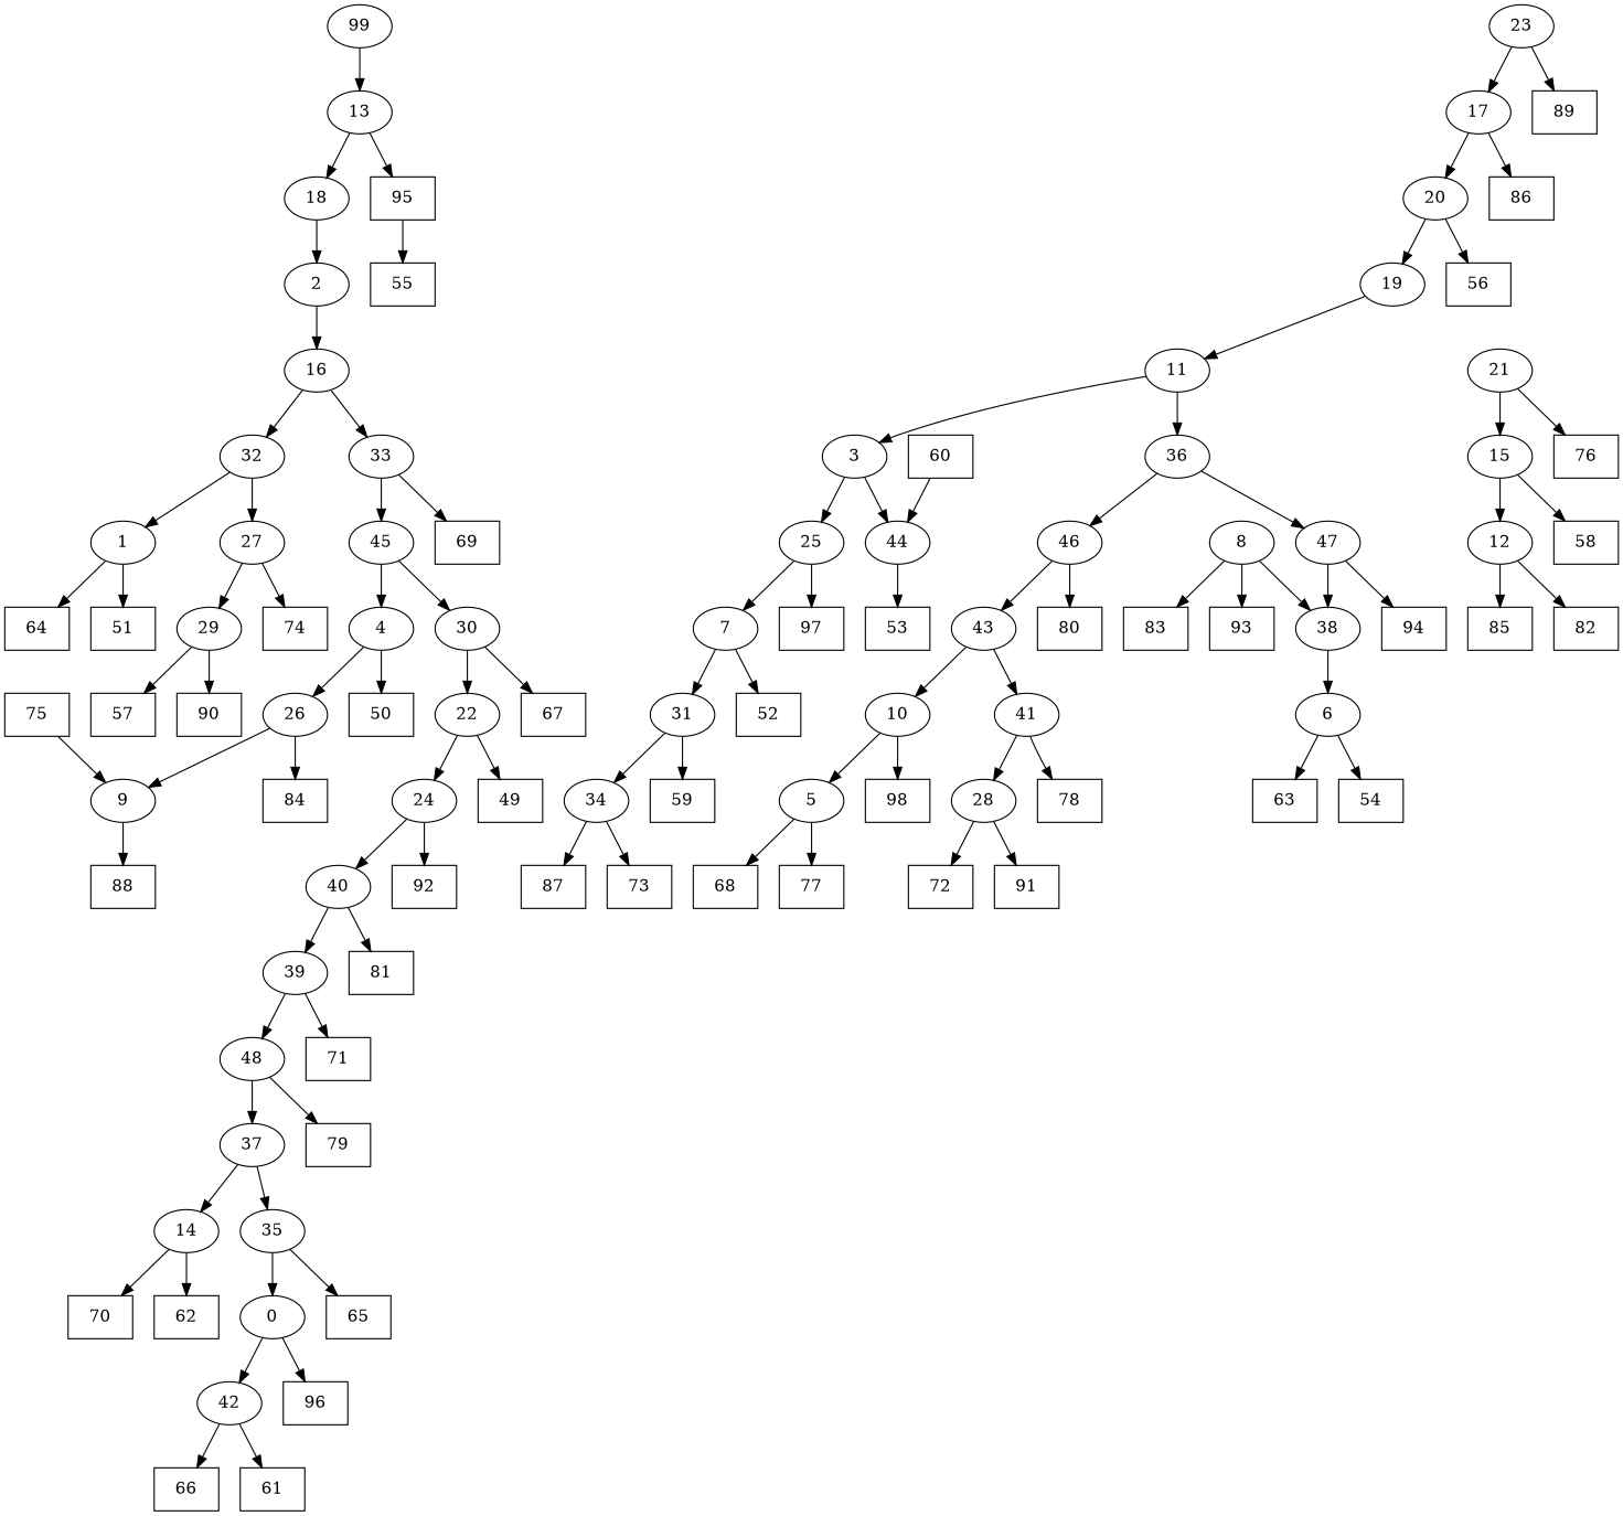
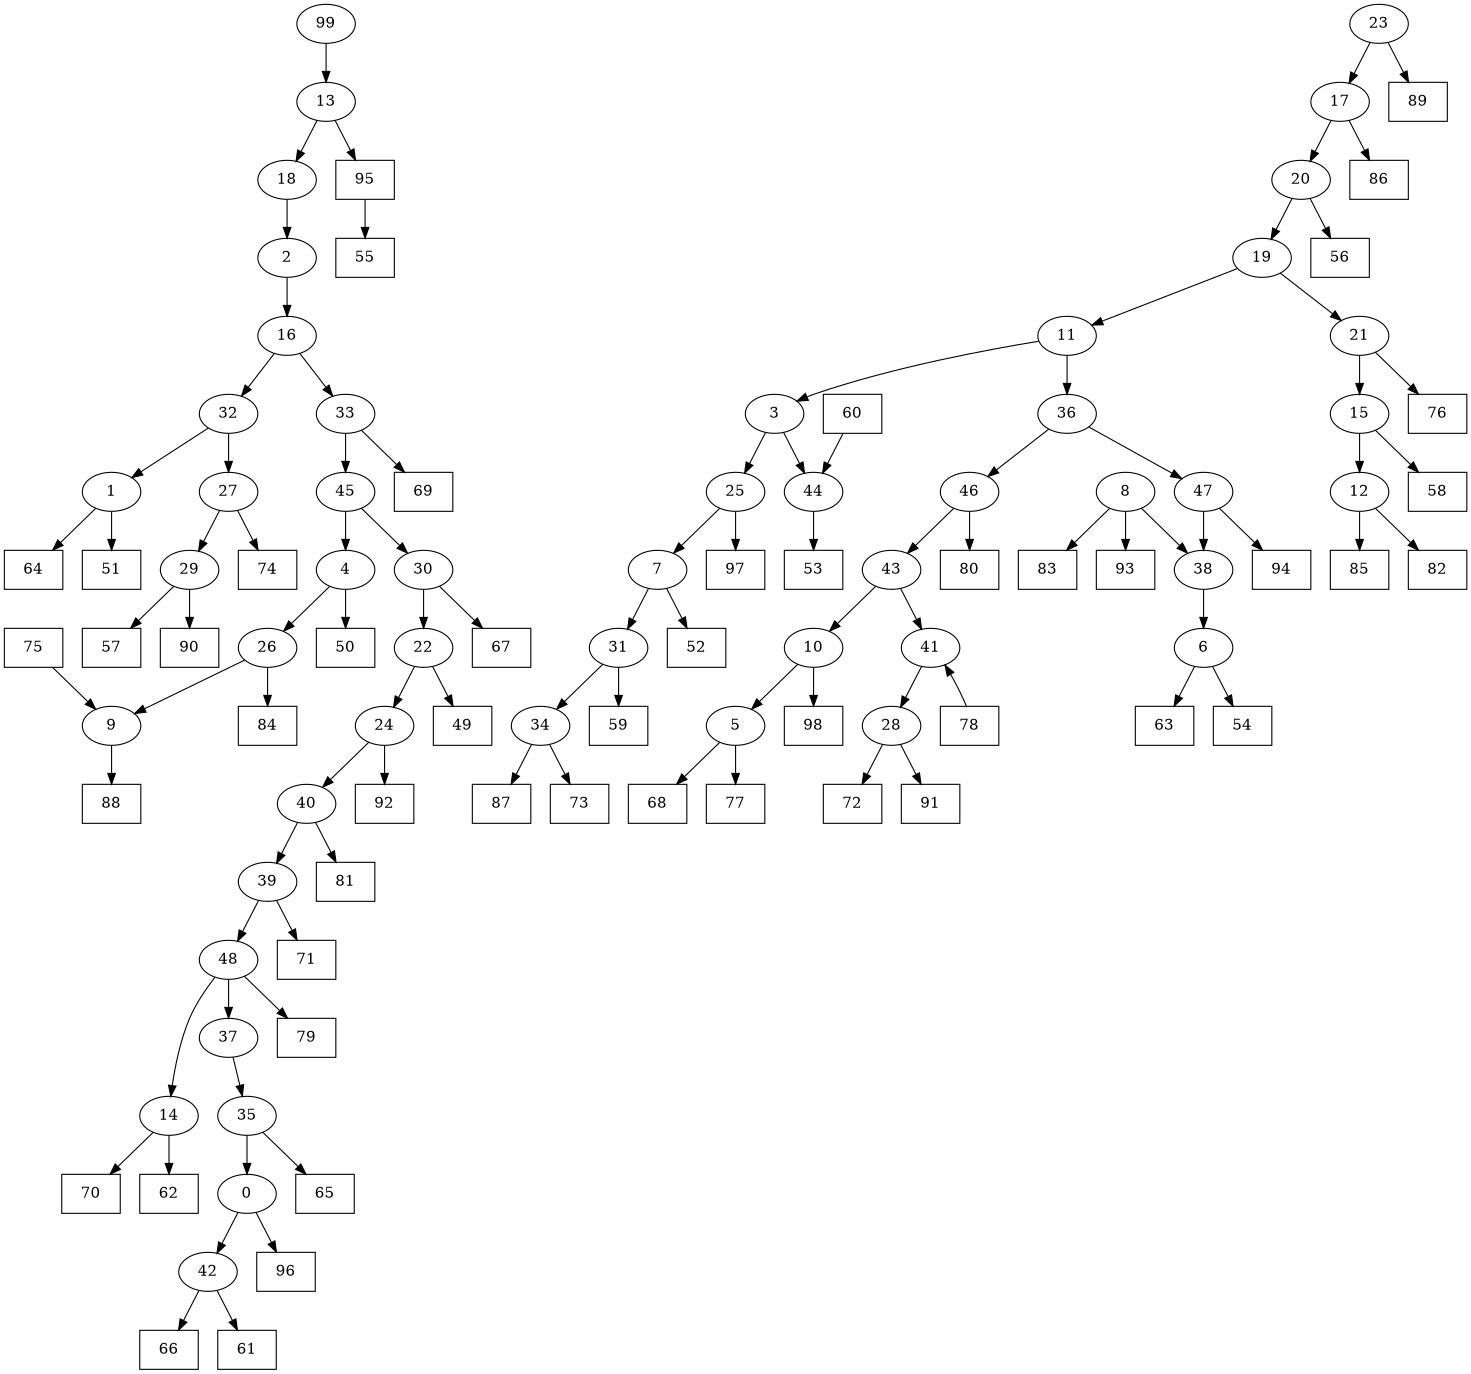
  digraph {
    n1 [label=0]
    n2 [label=42]
    n3 [label=96 shape=box]
    n4 [label=66 shape=box]
    n5 [label=61 shape=box]
    n6 [label=1]
    n7 [label=64 shape=box]
    n8 [label=51 shape=box]
    n9 [label=2]
    n10 [label=16]
    n11 [label=32]
    n12 [label=33]
    n13 [label=23]
    n14 [label=17]
    n15 [label=89 shape=box]
    n16 [label=3]
    n17 [label=25]
    n18 [label=44]
    n19 [label=7]
    n20 [label=97 shape=box]
    n21 [label=53 shape=box]
    n22 [label=4]
    n23 [label=26]
    n24 [label=50 shape=box]
    n25 [label=9]
    n26 [label=84 shape=box]
    n27 [label=5]
    n28 [label=68 shape=box]
    n29 [label=77 shape=box]
    n30 [label=6]
    n31 [label=63 shape=box]
    n32 [label=54 shape=box]
    n33 [label=31]
    n34 [label=52 shape=box]
    n35 [label=34]
    n36 [label=59 shape=box]
    n37 [label=8]
    n38 [label=83 shape=box]
    n39 [label=93 shape=box]
    n40 [label=38]
    n41 [label=88 shape=box]
    n42 [label=75 shape=box]
    n43 [label=10]
    n44 [label=98 shape=box]
    n45 [label=11]
    n46 [label=36]
    n47 [label=46]
    n48 [label=47]
    n49 [label=12]
    n50 [label=85 shape=box]
    n51 [label=82 shape=box]
    n52 [label=13]
    n53 [label=18]
    n54 [label=95 shape=box]
    n55 [label=55 shape=box]
    n56 [label=14]
    n57 [label=70 shape=box]
    n58 [label=62 shape=box]
    n59 [label=15]
    n60 [label=58 shape=box]
    n61 [label=27]
    n62 [label=45]
    n63 [label=69 shape=box]
    n64 [label=20]
    n65 [label=86 shape=box]
    n66 [label=19]
    n67 [label=56 shape=box]
    n68 [label=21]
    n69 [label=76 shape=box]
    n70 [label=22]
    n71 [label=24]
    n72 [label=49 shape=box]
    n73 [label=40]
    n74 [label=92 shape=box]
    n75 [label=39]
    n76 [label=81 shape=box]
    n77 [label=29]
    n78 [label=74 shape=box]
    n79 [label=57 shape=box]
    n80 [label=90 shape=box]
    n81 [label=28]
    n82 [label=72 shape=box]
    n83 [label=91 shape=box]
    n84 [label=30]
    n85 [label=67 shape=box]
    n86 [label=87 shape=box]
    n87 [label=73 shape=box]
    n88 [label=35]
    n89 [label=65 shape=box]
    n90 [label=43]
    n91 [label=80 shape=box]
    n92 [label=94 shape=box]
    n93 [label=37]
    n94 [label=48]
    n95 [label=71 shape=box]
    n96 [label=79 shape=box]
    n97 [label=41]
    n98 [label=78 shape=box]
    n99 [label=60 shape=box]
    n100 [label=99]
    n1 -> n2
    n1 -> n3
    n2 -> n4
    n2 -> n5
    n6 -> n7
    n6 -> n8
    n9 -> n10
    n10 -> n11
    n10 -> n12
    n11 -> n6
    n11 -> n61
    n12 -> n62
    n12 -> n63
    n13 -> n14
    n13 -> n15
    n14 -> n64
    n14 -> n65
    n16 -> n17
    n16 -> n18
    n17 -> n19
    n17 -> n20
    n18 -> n21
    n19 -> n33
    n19 -> n34
    n22 -> n23
    n22 -> n24
    n23 -> n25
    n23 -> n26
    n25 -> n41
    n27 -> n28
    n27 -> n29
    n30 -> n31
    n30 -> n32
    n33 -> n35
    n33 -> n36
    n35 -> n86
    n35 -> n87
    n37 -> n38
    n37 -> n39
    n37 -> n40
    n40 -> n30
    n42 -> n25
    n43 -> n27
    n43 -> n44
    n45 -> n16
    n45 -> n46
    n46 -> n47
    n46 -> n48
    n47 -> n90
    n47 -> n91
    n48 -> n40
    n48 -> n92
    n49 -> n50
    n49 -> n51
    n52 -> n53
    n52 -> n54
    n53 -> n9
    n54 -> n55
    n56 -> n57
    n56 -> n58
    n59 -> n49
    n59 -> n60
    n61 -> n77
    n61 -> n78
    n62 -> n22
    n62 -> n84
    n64 -> n66
    n64 -> n67
    n66 -> n45
+   n66 -> n68
    n68 -> n59
    n68 -> n69
    n70 -> n71
    n70 -> n72
    n71 -> n73
    n71 -> n74
    n73 -> n75
    n73 -> n76
    n75 -> n94
    n75 -> n95
    n77 -> n79
    n77 -> n80
    n81 -> n82
    n81 -> n83
    n84 -> n70
    n84 -> n85
    n88 -> n1
    n88 -> n89
    n90 -> n43
    n90 -> n97
-   n93 -> n56
+   n94 -> n56
    n93 -> n88
    n94 -> n93
    n94 -> n96
    n97 -> n81
-   n97 -> n98
+   n98 -> n97
    n99 -> n18
    n100 -> n52
  }
